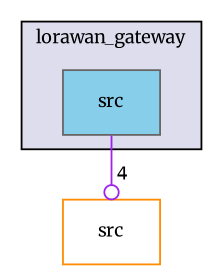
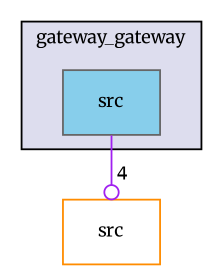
  digraph {
    compound=true
    fontname=Merriweather
    node [fontname=Merriweather fontsize=10 shape=box style=filled]
    n1 [fillcolor=skyblue label=src pencolor=black color=gray40]
    n2 [label=src fillcolor=white color=darkorange]
    subgraph cluster_1 {
      bgcolor="#ddddee"
      fontsize=10
-     label=lorawan_gateway
+     label=gateway_gateway
      pencolor=black
      n1
    }
    n1 -> n2 [headlabel=4 labeldistance=1.5 labelfontname=Helvetica labelfontsize=10 color=purple arrowhead=odot fontname=Merriweather]
  }
